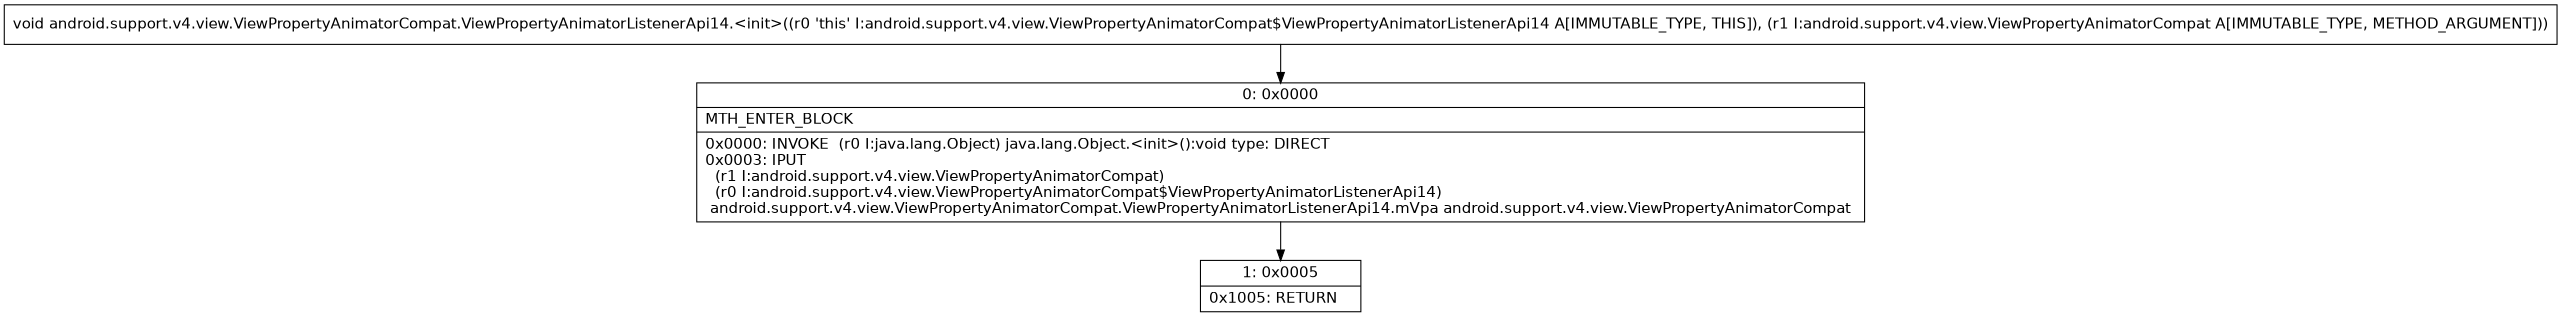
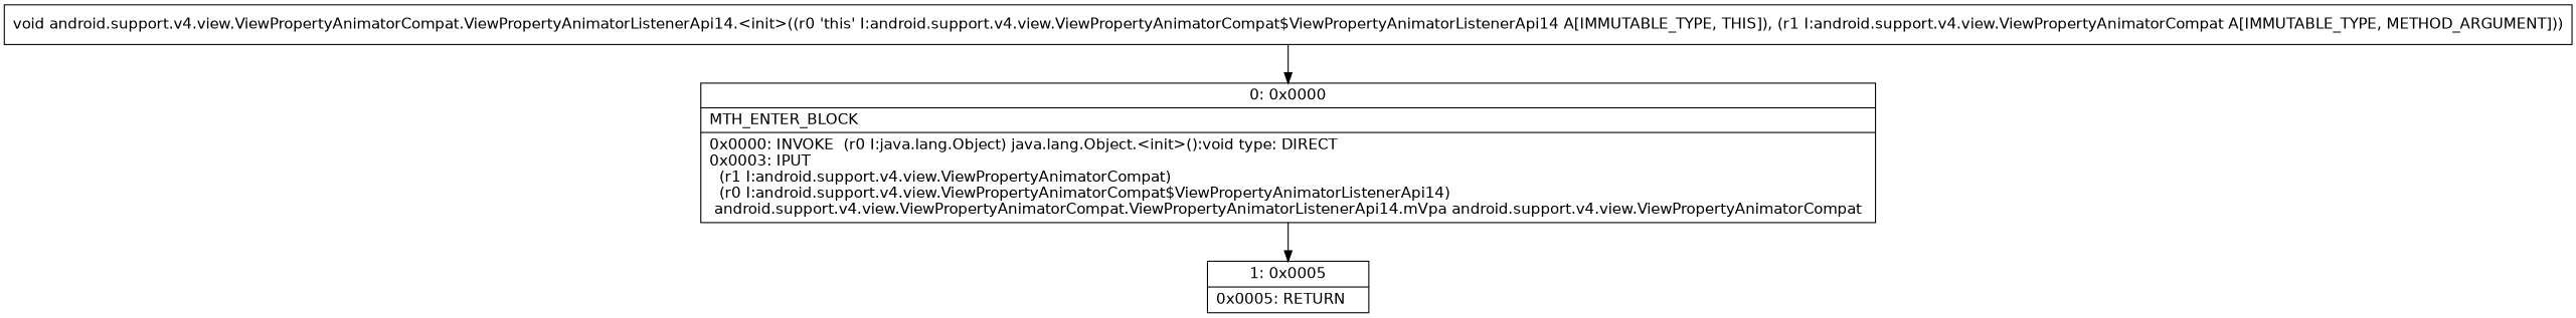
  digraph {
    fontname="DejaVu Sans"
    node [shape=record fontname="DejaVu Sans"]
    edge [fontname="DejaVu Sans"]
    n1 [label="{0\:\ 0x0000|MTH_ENTER_BLOCK\l|0x0000: INVOKE  (r0 I:java.lang.Object) java.lang.Object.\<init\>():void type: DIRECT \l0x0003: IPUT  \l  (r1 I:android.support.v4.view.ViewPropertyAnimatorCompat)\l  (r0 I:android.support.v4.view.ViewPropertyAnimatorCompat$ViewPropertyAnimatorListenerApi14)\l android.support.v4.view.ViewPropertyAnimatorCompat.ViewPropertyAnimatorListenerApi14.mVpa android.support.v4.view.ViewPropertyAnimatorCompat \l}"]
-   n2 [label="{1\:\ 0x0005|0x1005: RETURN   \l}"]
+   n2 [label="{1\:\ 0x0005|0x0005: RETURN   \l}"]
    n3 [label="{void android.support.v4.view.ViewPropertyAnimatorCompat.ViewPropertyAnimatorListenerApi14.\<init\>((r0 'this' I:android.support.v4.view.ViewPropertyAnimatorCompat$ViewPropertyAnimatorListenerApi14 A[IMMUTABLE_TYPE, THIS]), (r1 I:android.support.v4.view.ViewPropertyAnimatorCompat A[IMMUTABLE_TYPE, METHOD_ARGUMENT])) }"]
    n1 -> n2
    n3 -> n1
  }
